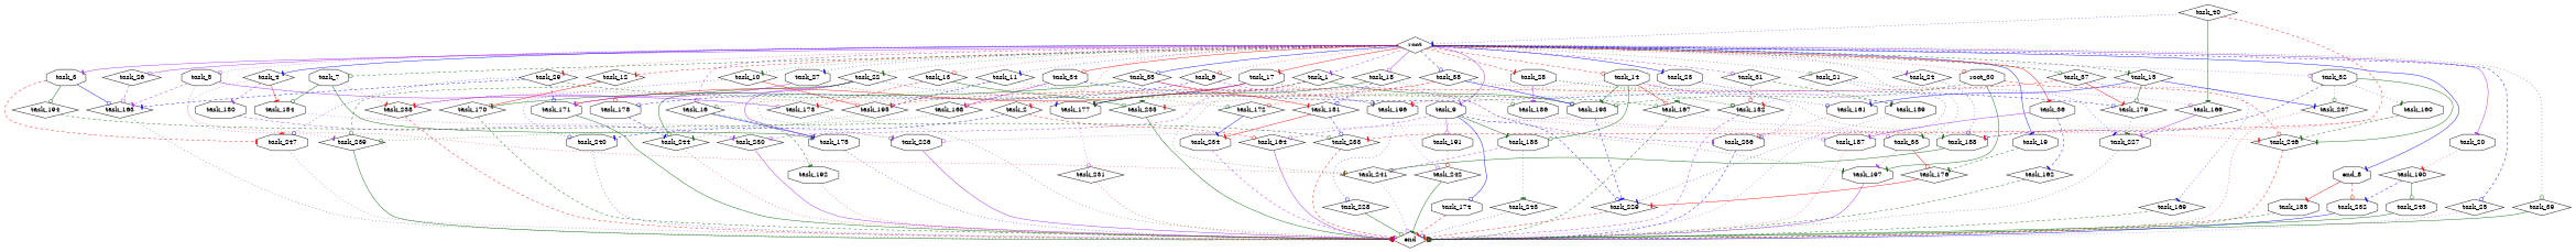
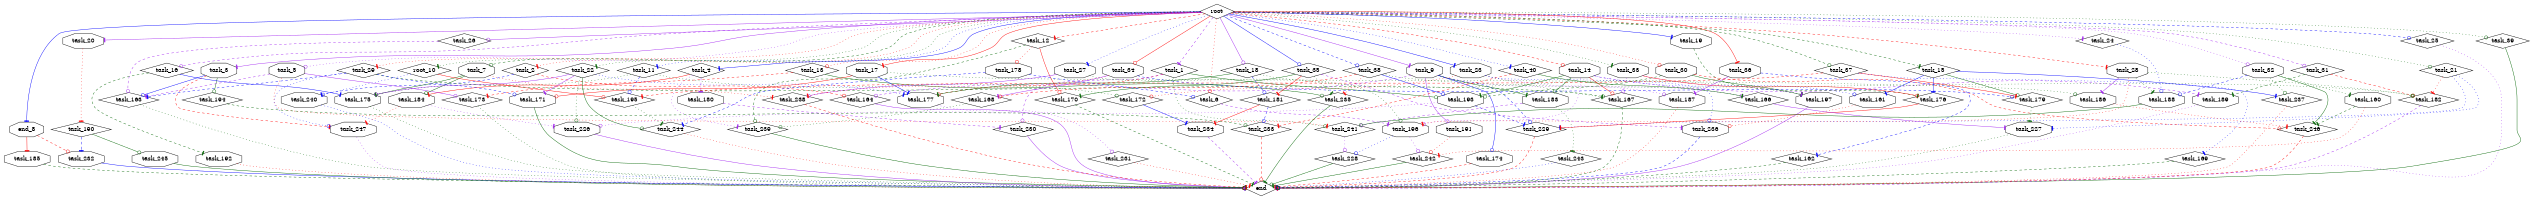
  digraph {
    fontname="DejaVu Serif"
    node [fontname="DejaVu Serif" shape=diamond]
    edge [arrowhead=tee color=darkgreen fontname="DejaVu Serif" style=dotted]
    root
    task_1
    task_2
    task_3 [shape=octagon]
    task_4
    task_5 [shape=octagon]
    task_6
    task_7 [shape=octagon]
    n9 [label=end_8 shape=octagon]
    task_9 [shape=octagon]
-   task_10
+   task_10 [label=root_10]
    task_11
    task_12
    task_13
    task_14 [shape=octagon]
    task_15
    task_16
    task_17 [shape=octagon]
    task_18
    task_19 [shape=octagon]
    task_20 [shape=octagon]
    task_21
    task_22
    task_23 [shape=octagon]
    task_24
    task_25
    task_26
    task_27 [shape=octagon]
    task_28 [shape=octagon]
    task_29
-   task_30 [shape=octagon label=root_30]
+   task_30 [shape=octagon]
    task_31
    task_32 [shape=octagon]
    task_33 [shape=octagon]
    task_34 [shape=octagon]
    task_35
    task_36 [shape=octagon]
    task_37
    task_38
    task_39
    task_40
    task_177 [shape=octagon]
    task_193 [shape=octagon]
    task_230
    task_241
    task_164
    task_240 [shape=octagon]
    task_163
    task_194
    task_247 [shape=octagon]
    task_180 [shape=octagon]
    task_184 [shape=octagon]
    task_239
    task_173
    task_178 [shape=octagon]
    task_196 [shape=octagon]
    task_175 [shape=octagon]
    task_238
    task_185 [shape=octagon]
    task_232 [shape=octagon]
    task_174 [shape=octagon]
    task_183 [shape=octagon]
    task_187 [shape=octagon]
    task_191 [shape=octagon]
    task_229
    task_195
    task_172
    task_170
    task_235
    task_161 [shape=octagon]
    task_167
    task_189 [shape=octagon]
    task_176
    task_179
    task_237
    task_192 [shape=octagon]
    task_171 [shape=octagon]
    task_186 [shape=octagon]
    task_181
    task_197 [shape=octagon]
    task_190
    task_182
    task_227 [shape=octagon]
    task_226 [shape=octagon]
    task_244
    task_166
    task_236 [shape=octagon]
    task_188 [shape=octagon]
    end
    task_246
    task_160 [shape=octagon]
    task_168
    task_162
    task_169
    task_233
    task_231
    task_242
    task_228
    task_243
    task_234 [shape=octagon]
    task_245 [shape=octagon]
    root -> task_1 [color=purple style=dashed]
    root -> task_2 [color=red]
    root -> task_3 [color=purple style=solid]
    root -> task_4 [color=blue style=solid]
    root -> task_5 [arrowhead=odot color=purple]
    root -> task_6 [arrowhead=odot color=red]
    root -> task_7 [arrowhead=odot style=dashed]
    root -> n9 [color=blue style=solid]
    root -> task_9 [color=purple style=solid]
    root -> task_10
    root -> task_11 [color=blue]
    root -> task_12 [color=red style=dashed]
    root -> task_13 [arrowhead=odot color=red]
    root -> task_14 [arrowhead=odot color=red style=dashed]
    root -> task_15 [style=dashed]
    root -> task_16 [arrowhead=odot color=purple style=dashed]
    root -> task_17 [color=red style=solid]
    root -> task_18 [arrowhead=odot color=purple style=solid]
    root -> task_19 [color=blue style=solid]
    root -> task_20 [color=purple style=solid]
    root -> task_21 [arrowhead=odot]
    root -> task_22
    root -> task_23 [color=blue style=solid]
    root -> task_24 [color=purple]
    root -> task_25 [arrowhead=odot color=blue style=dashed]
    root -> task_26 [arrowhead=odot color=purple style=solid]
    root -> task_27 [color=blue]
    root -> task_28 [color=red style=dashed]
    root -> task_29 [color=red]
    root -> task_30 [arrowhead=odot color=red]
    root -> task_31 [arrowhead=odot color=purple style=dashed]
    root -> task_32 [arrowhead=odot color=purple]
    root -> task_33
    root -> task_34 [arrowhead=odot color=red style=solid]
    root -> task_35 [arrowhead=odot color=blue style=solid]
    root -> task_36 [color=red style=solid]
    root -> task_37 [arrowhead=odot style=dashed]
    root -> task_38 [arrowhead=odot color=blue style=dashed]
    root -> task_39 [arrowhead=odot]
-   task_40 -> root [color=blue]
+   root -> task_40 [color=blue]
    task_1 -> task_177 [arrowhead=odot color=red style=dashed]
    task_1 -> task_193 [arrowhead=odot style=solid]
    task_1 -> task_230 [arrowhead=odot color=purple style=dashed]
    task_1 -> task_241 [arrowhead=odot]
    task_2 -> task_164 [arrowhead=odot color=red style=dashed]
    task_2 -> task_240 [color=blue style=dashed]
    task_3 -> task_163 [arrowhead=odot color=blue style=solid]
    task_3 -> task_194 [arrowhead=odot style=solid]
    task_3 -> task_247 [color=red style=dashed]
    task_4 -> task_180 [color=purple style=dashed]
    task_4 -> task_184 [color=red style=solid]
    task_4 -> task_239 [color=purple]
    task_5 -> task_241 [color=red]
    task_5 -> task_163 [color=purple style=dashed]
    task_5 -> task_173 [arrowhead=odot color=purple style=solid]
-   task_6 -> task_178 [arrowhead=odot color=blue style=dashed]
+   task_178 -> task_6 [arrowhead=odot color=blue style=dashed]
    task_6 -> task_196 [color=purple style=dashed]
    task_7 -> task_184 [arrowhead=odot style=solid]
    task_7 -> task_175 [style=solid]
    task_7 -> task_238 [color=red]
    n9 -> task_185 [color=red style=solid]
    n9 -> task_232 [arrowhead=odot color=red style=dashed]
    task_9 -> task_164 [arrowhead=odot color=purple style=dashed]
    task_9 -> task_174 [arrowhead=odot color=blue style=solid]
    task_9 -> task_183 [style=solid]
    task_9 -> task_187 [arrowhead=odot color=purple]
    task_9 -> task_191 [arrowhead=odot color=purple style=solid]
    task_9 -> task_229 [arrowhead=odot color=blue style=dashed]
    task_10 -> task_240 [arrowhead=odot color=blue]
    task_10 -> task_195 [arrowhead=odot color=red style=solid]
-   task_11 -> task_16 [arrowhead=odot]
+   task_11 -> task_175 [arrowhead=odot]
    task_11 -> task_195 [arrowhead=odot color=blue style=dashed]
    task_11 -> task_172 [arrowhead=odot]
    task_12 -> task_239 [arrowhead=odot style=dashed]
    task_12 -> task_178 [arrowhead=odot color=red]
    task_12 -> task_170 [arrowhead=odot color=red style=solid]
    task_13 -> task_173 [color=red style=dashed]
    task_13 -> task_235 [arrowhead=odot style=solid]
    task_14 -> task_193 [style=solid]
    task_14 -> task_196 [arrowhead=odot color=purple]
    task_14 -> task_183 [arrowhead=odot style=solid]
    task_14 -> task_161 [arrowhead=odot color=blue]
    task_14 -> task_167 [arrowhead=odot color=red style=solid]
    task_14 -> task_189 [color=purple style=dashed]
    task_15 -> task_161 [color=blue style=solid]
+   task_15 -> task_176 [color=blue style=solid]
    task_15 -> task_179 [arrowhead=odot style=solid]
    task_15 -> task_237 [color=blue style=solid]
    task_16 -> task_175 [color=blue style=solid]
    task_16 -> task_192 [style=dashed]
    task_17 -> task_177 [color=blue style=solid]
    task_17 -> task_171 [arrowhead=odot color=red style=solid]
    task_17 -> task_186 [arrowhead=odot]
    task_18 -> task_177 [style=solid]
    task_18 -> task_181 [arrowhead=odot color=blue style=dashed]
    task_18 -> task_197
    task_19 -> task_176 [style=dashed]
    task_20 -> task_190 [color=red]
    task_21 -> task_229 [color=blue]
    task_21 -> task_182 [color=red]
    task_21 -> task_227 [color=blue]
    task_22 -> task_177 [color=blue]
    task_22 -> task_175 [arrowhead=odot color=purple style=solid]
    task_22 -> task_171 [color=purple style=solid]
    task_22 -> task_226 [arrowhead=odot]
    task_22 -> task_244 [arrowhead=odot style=solid]
    task_23 -> task_172 [arrowhead=odot color=red]
    task_23 -> task_167
    task_23 -> task_166 [arrowhead=odot color=purple]
    task_23 -> task_236 [arrowhead=odot color=blue]
    task_24 -> task_188 [arrowhead=odot color=blue]
    task_25 -> end [color=purple]
    task_26 -> task_163 [arrowhead=odot color=purple style=dashed]
    task_27 -> task_196 [arrowhead=odot]
    task_27 -> task_238 [arrowhead=odot color=purple style=solid]
    task_28 -> task_196 [color=red]
    task_28 -> task_186 [color=purple style=solid]
    task_28 -> task_182 [arrowhead=odot]
    task_28 -> task_188
    task_29 -> task_163 [color=blue style=dashed]
    task_29 -> task_247 [arrowhead=odot color=blue]
    task_29 -> task_167 [arrowhead=odot style=dashed]
    task_29 -> task_171 [arrowhead=odot color=blue style=dashed]
    task_30 -> task_193 [arrowhead=odot style=dashed]
    task_30 -> task_197 [style=solid]
    task_30 -> task_246 [arrowhead=odot color=red style=dashed]
    task_31 -> task_189 [style=dashed]
    task_31 -> task_182 [arrowhead=odot color=red style=dashed]
    task_32 -> task_237 [arrowhead=odot]
    task_32 -> task_188 [arrowhead=odot color=blue style=dashed]
    task_32 -> task_246 [style=solid]
    task_32 -> task_160
-   task_167 -> task_33 [arrowhead=odot color=purple]
+   task_33 -> task_167 [arrowhead=odot color=purple]
    task_33 -> task_176 [arrowhead=odot color=red style=solid]
    task_33 -> task_197 [color=purple]
    task_34 -> task_238 [color=red]
    task_34 -> task_179 [arrowhead=odot color=blue style=dashed]
    task_34 -> task_168 [color=purple style=solid]
    task_35 -> task_170 [style=solid]
    task_35 -> task_235
    task_35 -> task_181 [color=red style=solid]
    task_35 -> task_236 [color=purple style=dashed]
    task_36 -> task_187 [color=purple style=solid]
    task_36 -> task_162 [color=blue style=dashed]
    task_37 -> task_195 [color=red style=dashed]
    task_37 -> task_179 [color=red style=solid]
    task_37 -> task_169 [color=blue]
    task_38 -> task_193 [arrowhead=odot color=blue style=solid]
    task_38 -> task_235 [color=red]
    task_38 -> task_182 [arrowhead=odot]
    task_38 -> task_168 [arrowhead=odot color=red style=dashed]
    task_39 -> end [arrowhead=odot style=solid]
    task_40 -> task_166 [style=solid]
    task_40 -> task_233 [color=red style=dashed]
    task_177 -> task_231 [arrowhead=odot color=purple]
    task_193 -> task_229 [color=blue style=dashed]
    task_193 -> task_226 [arrowhead=odot color=purple]
    task_230 -> end [arrowhead=odot color=purple style=solid]
-   task_241 -> end [arrowhead=odot color=purple]
+   task_241 -> task_228 [arrowhead=odot color=purple]
    task_164 -> end [arrowhead=odot color=purple style=solid]
    task_240 -> end [color=blue]
    task_163 -> end
    task_194 -> task_233 [arrowhead=odot style=dashed]
    task_247 -> end [color=purple]
    task_180 -> task_230 [color=purple style=dashed]
    task_184 -> task_247 [color=red]
    task_184 -> task_226 [color=purple]
    task_239 -> end [style=solid]
    task_173 -> end [arrowhead=odot]
    task_178 -> task_244 [color=blue style=dashed]
    task_196 -> task_242 [arrowhead=odot color=purple]
    task_196 -> task_228 [arrowhead=odot color=blue]
-   task_175 -> end [color=blue]
+   task_175 -> end
    task_238 -> end [color=red style=dashed]
    task_185 -> end [arrowhead=odot style=dashed]
    task_232 -> end [arrowhead=odot color=blue style=solid]
    task_174 -> end [color=red style=dashed]
    task_183 -> task_241 [arrowhead=odot color=purple style=dashed]
    task_183 -> task_243
    task_187 -> end [arrowhead=odot color=red]
    task_191 -> task_242 [arrowhead=odot color=red]
    task_229 -> end [color=red style=dashed]
    task_195 -> task_244
    task_172 -> task_234 [color=blue style=solid]
    task_170 -> end [style=dashed]
    task_235 -> end [style=solid]
    task_161 -> task_236 [arrowhead=odot color=red]
    task_167 -> end [arrowhead=odot style=dashed]
    task_189 -> end [color=purple]
    task_176 -> task_229 [color=red style=solid]
    task_179 -> task_227
    task_237 -> end [color=red]
    task_192 -> end [arrowhead=odot color=red]
    task_171 -> end [arrowhead=odot style=solid]
    task_186 -> task_246 [color=red]
    task_181 -> task_233 [arrowhead=odot color=blue style=dashed]
    task_181 -> task_234 [color=red style=solid]
    task_197 -> end [color=purple style=solid]
    task_190 -> task_232 [color=blue style=dashed]
    task_190 -> task_245 [arrowhead=odot style=solid]
    task_182 -> end [arrowhead=odot color=purple style=dashed]
    task_227 -> end
    task_226 -> end [color=purple style=solid]
    task_244 -> end [arrowhead=odot color=red]
    task_166 -> task_227 [color=purple style=solid]
    task_236 -> end [arrowhead=odot color=blue style=dashed]
    task_188 -> task_241 [arrowhead=odot style=solid]
    task_246 -> end [color=red style=dashed]
    task_160 -> task_246 [style=dashed]
-   task_160 -> task_188 [color=red]
+   task_160 -> task_242 [color=red]
    task_168 -> task_239 [arrowhead=odot]
    task_162 -> end [arrowhead=odot style=dashed]
    task_169 -> end [arrowhead=odot style=dashed]
    task_233 -> end [arrowhead=odot color=red style=dashed]
    task_231 -> end [color=red]
    task_242 -> end [style=solid]
    task_228 -> end [arrowhead=odot style=solid]
    task_243 -> end [arrowhead=odot color=blue]
    task_234 -> end [color=purple style=dashed]
    task_245 -> end [arrowhead=odot style=solid]
  }
